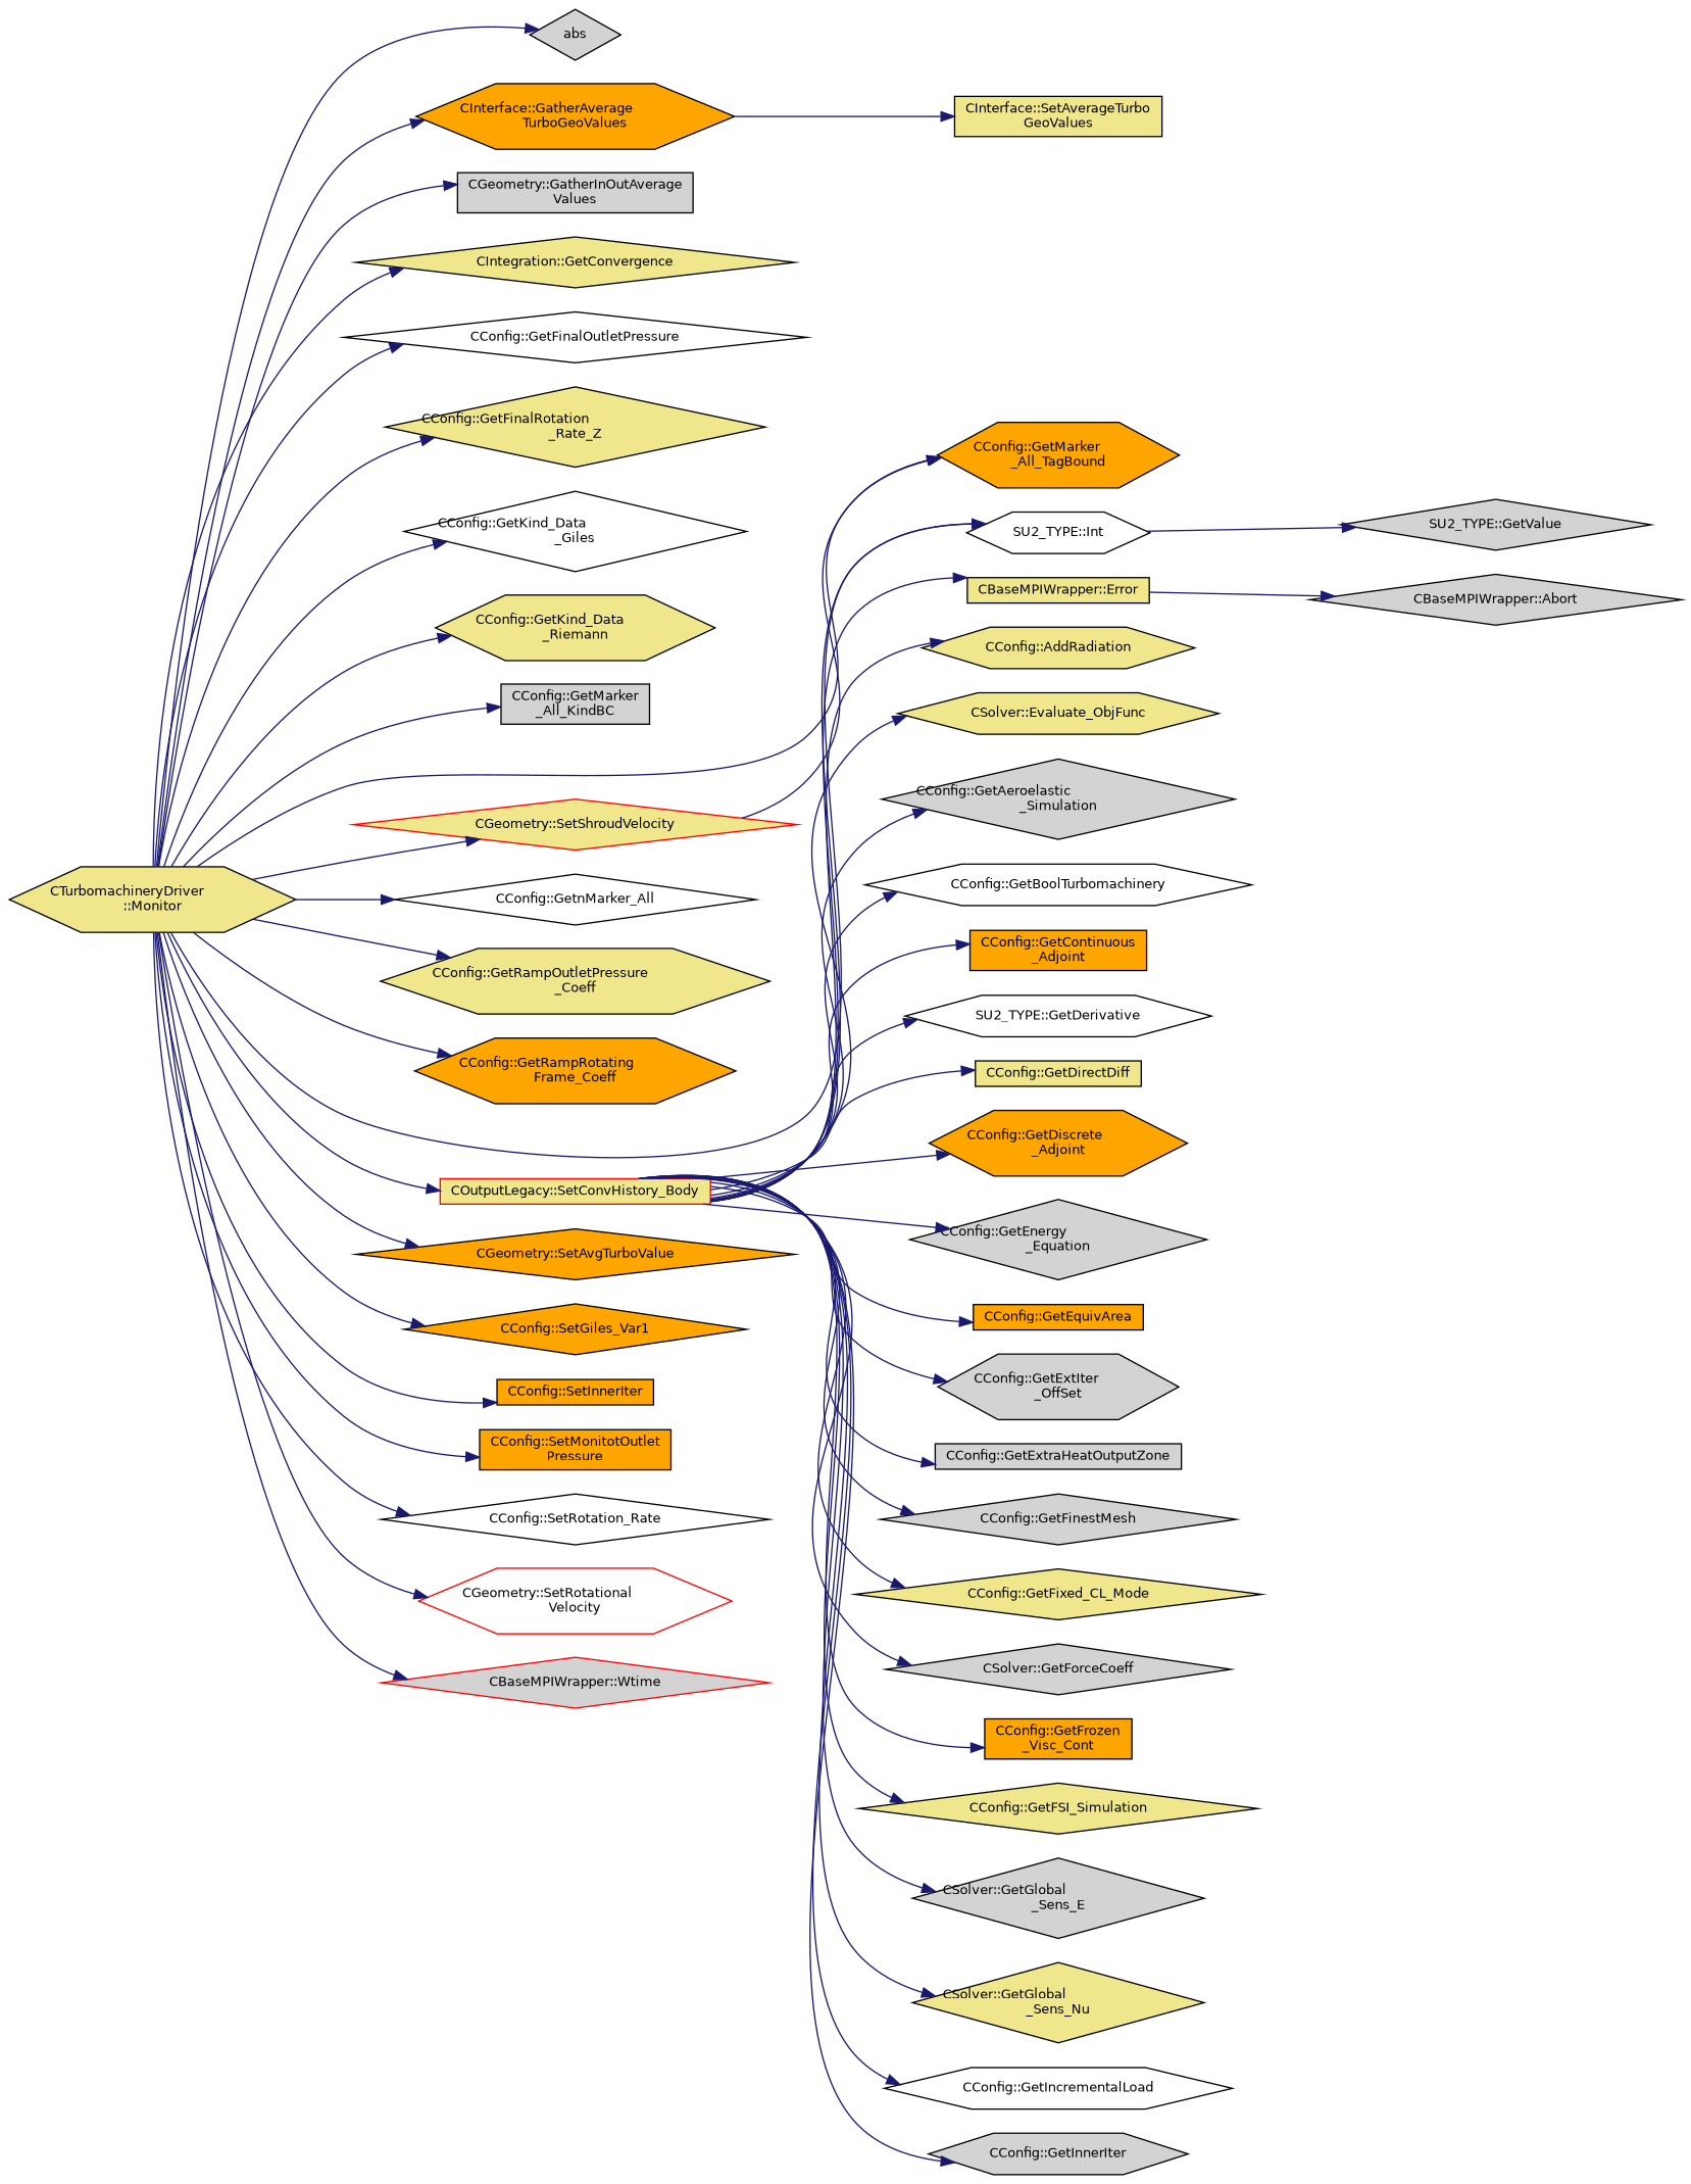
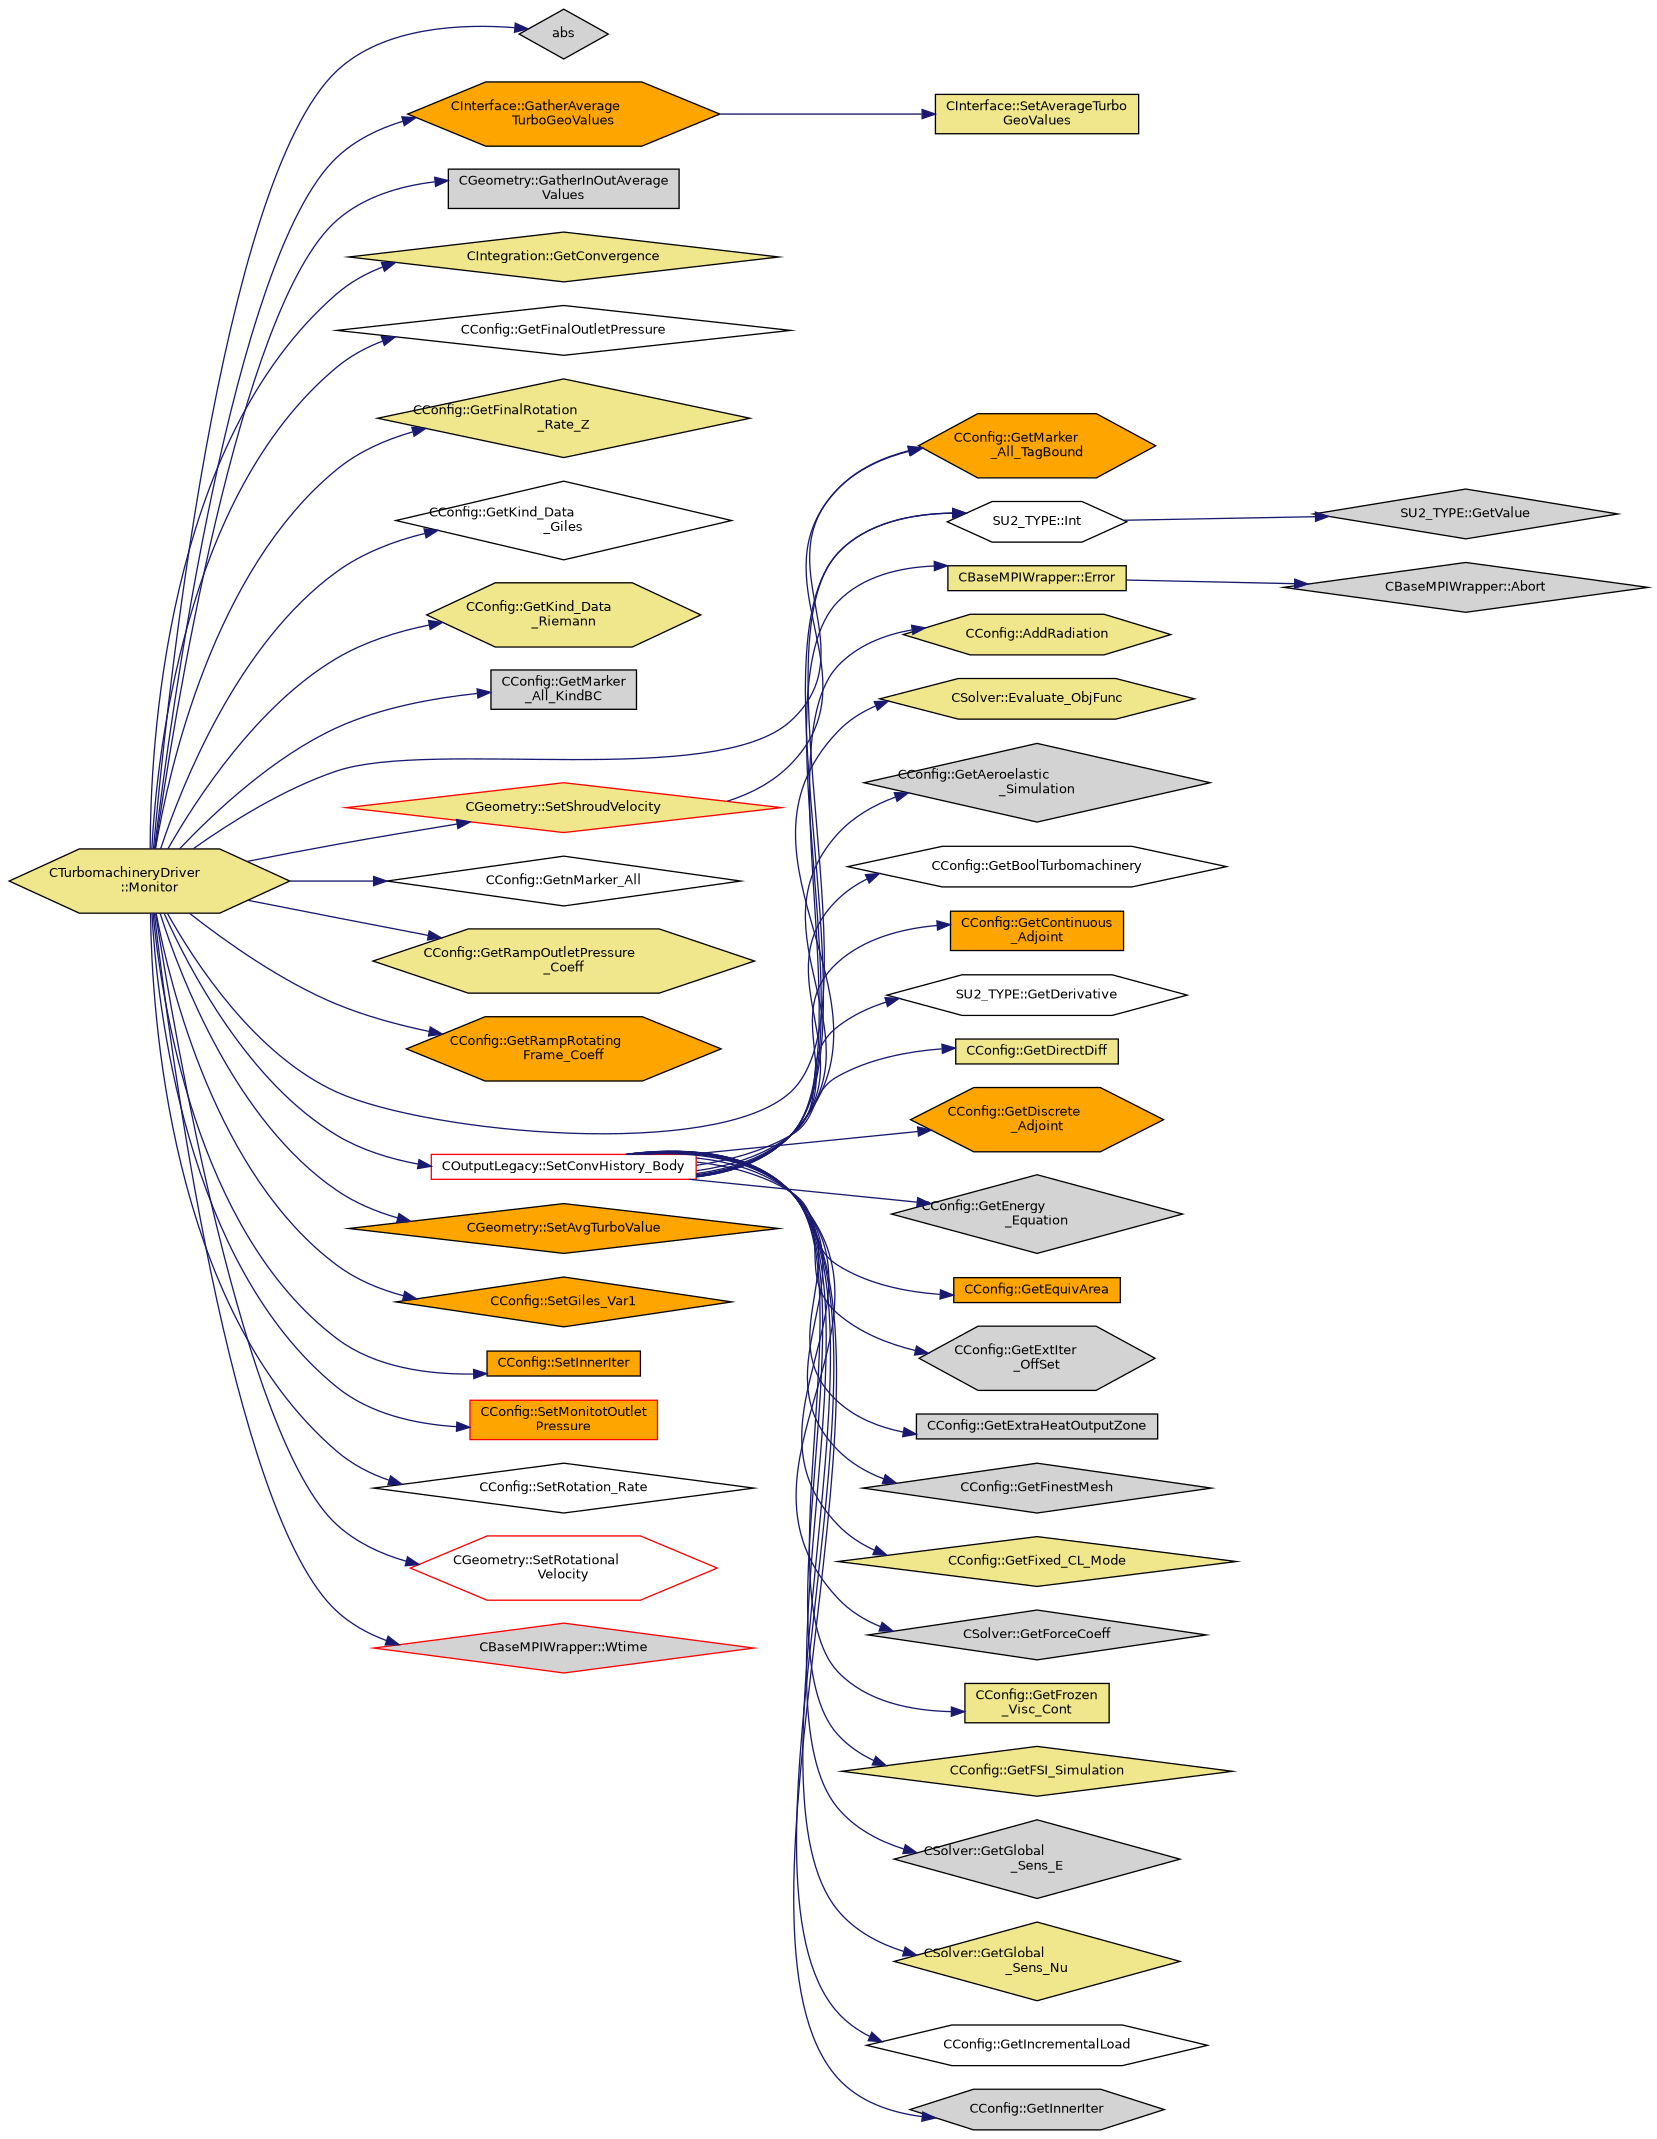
  digraph {
    rankdir=LR
    node [color=black fillcolor=khaki fontname=Helvetica fontsize=10 shape=diamond style=filled]
    edge [color=midnightblue fontname=Helvetica fontsize=10 labelfontname=Helvetica labelfontsize=10 style=solid]
    n1 [fontcolor=black height=0.2 label="CTurbomachineryDriver\l::Monitor" shape=hexagon width=0.4]
    n2 [fillcolor=lightgrey height=0.2 label=abs width=0.4]
    n3 [fillcolor=orange height=0.2 label="CInterface::GatherAverage\lTurboGeoValues" shape=hexagon width=0.4]
    n4 [fillcolor=lightgrey height=0.2 label="CGeometry::GatherInOutAverage\lValues" shape=box width=0.4]
    n5 [height=0.2 label="CIntegration::GetConvergence" width=0.4]
    n6 [fillcolor=white height=0.2 label="CConfig::GetFinalOutletPressure" width=0.4]
    n7 [height=0.2 label="CConfig::GetFinalRotation\l_Rate_Z" width=0.4]
    n8 [fillcolor=white height=0.2 label="CConfig::GetKind_Data\l_Giles" width=0.4]
    n9 [height=0.2 label="CConfig::GetKind_Data\l_Riemann" shape=hexagon width=0.4]
    n10 [fillcolor=lightgrey height=0.2 label="CConfig::GetMarker\l_All_KindBC" shape=box width=0.4]
    n11 [fillcolor=orange height=0.2 label="CConfig::GetMarker\l_All_TagBound" shape=hexagon width=0.4]
    n12 [fillcolor=white height=0.2 label="CConfig::GetnMarker_All" width=0.4]
    n13 [height=0.2 label="CConfig::GetRampOutletPressure\l_Coeff" shape=hexagon width=0.4]
    n14 [fillcolor=orange height=0.2 label="CConfig::GetRampRotating\lFrame_Coeff" shape=hexagon width=0.4]
    n15 [fillcolor=white height=0.2 label="SU2_TYPE::Int" shape=hexagon width=0.4]
    n16 [fillcolor=orange height=0.2 label="CGeometry::SetAvgTurboValue" width=0.4]
-   n17 [color=red height=0.2 label="COutputLegacy::SetConvHistory_Body" shape=box width=0.4]
+   n17 [color=red fillcolor=white height=0.2 label="COutputLegacy::SetConvHistory_Body" shape=box width=0.4]
    n18 [fillcolor=orange height=0.2 label="CConfig::SetGiles_Var1" width=0.4]
    n19 [fillcolor=orange height=0.2 label="CConfig::SetInnerIter" shape=box width=0.4]
-   n20 [fillcolor=orange height=0.2 label="CConfig::SetMonitotOutlet\lPressure" shape=box width=0.4]
+   n20 [color=red fillcolor=orange height=0.2 label="CConfig::SetMonitotOutlet\lPressure" shape=box width=0.4]
    n21 [fillcolor=white height=0.2 label="CConfig::SetRotation_Rate" width=0.4]
    n22 [color=red fillcolor=white height=0.2 label="CGeometry::SetRotational\lVelocity" shape=hexagon width=0.4]
    n23 [color=red height=0.2 label="CGeometry::SetShroudVelocity" width=0.4]
    n24 [color=red fillcolor=lightgrey height=0.2 label="CBaseMPIWrapper::Wtime" width=0.4]
    n25 [height=0.2 label="CBaseMPIWrapper::Error" shape=box width=0.4]
    n26 [fillcolor=lightgrey height=0.2 label="CBaseMPIWrapper::Abort" width=0.4]
    n27 [height=0.2 label="CInterface::SetAverageTurbo\lGeoValues" shape=box width=0.4]
    n28 [fillcolor=lightgrey height=0.2 label="SU2_TYPE::GetValue" width=0.4]
    n29 [height=0.2 label="CConfig::AddRadiation" shape=hexagon width=0.4]
    n30 [height=0.2 label="CSolver::Evaluate_ObjFunc" shape=hexagon width=0.4]
    n31 [fillcolor=lightgrey height=0.2 label="CConfig::GetAeroelastic\l_Simulation" width=0.4]
    n32 [fillcolor=white height=0.2 label="CConfig::GetBoolTurbomachinery" shape=hexagon width=0.4]
    n33 [fillcolor=orange height=0.2 label="CConfig::GetContinuous\l_Adjoint" shape=box width=0.4]
    n34 [fillcolor=white height=0.2 label="SU2_TYPE::GetDerivative" shape=hexagon width=0.4]
    n35 [height=0.2 label="CConfig::GetDirectDiff" shape=box width=0.4]
    n36 [fillcolor=orange height=0.2 label="CConfig::GetDiscrete\l_Adjoint" shape=hexagon width=0.4]
    n37 [fillcolor=lightgrey height=0.2 label="CConfig::GetEnergy\l_Equation" width=0.4]
    n38 [fillcolor=orange height=0.2 label="CConfig::GetEquivArea" shape=box width=0.4]
    n39 [fillcolor=lightgrey height=0.2 label="CConfig::GetExtIter\l_OffSet" shape=hexagon width=0.4]
    n40 [fillcolor=lightgrey height=0.2 label="CConfig::GetExtraHeatOutputZone" shape=box width=0.4]
    n41 [fillcolor=lightgrey height=0.2 label="CConfig::GetFinestMesh" width=0.4]
    n42 [height=0.2 label="CConfig::GetFixed_CL_Mode" width=0.4]
    n43 [fillcolor=lightgrey height=0.2 label="CSolver::GetForceCoeff" width=0.4]
-   n44 [fillcolor=orange height=0.2 label="CConfig::GetFrozen\l_Visc_Cont" shape=box width=0.4]
+   n44 [height=0.2 label="CConfig::GetFrozen\l_Visc_Cont" shape=box width=0.4]
    n45 [height=0.2 label="CConfig::GetFSI_Simulation" width=0.4]
    n46 [fillcolor=lightgrey height=0.2 label="CSolver::GetGlobal\l_Sens_E" width=0.4]
    n47 [height=0.2 label="CSolver::GetGlobal\l_Sens_Nu" width=0.4]
    n48 [fillcolor=white height=0.2 label="CConfig::GetIncrementalLoad" shape=hexagon width=0.4]
    n49 [fillcolor=lightgrey height=0.2 label="CConfig::GetInnerIter" shape=hexagon width=0.4]
    n1 -> n2
    n1 -> n3
    n1 -> n4
    n1 -> n5
    n1 -> n6
    n1 -> n7
    n1 -> n8
    n1 -> n9
    n1 -> n10
    n1 -> n11
    n1 -> n12
    n1 -> n13
    n1 -> n14
    n1 -> n15
    n1 -> n16
    n1 -> n17
    n1 -> n18
    n1 -> n19
    n1 -> n20
    n1 -> n21
    n1 -> n22
    n1 -> n23
    n1 -> n24
    n3 -> n27
    n15 -> n28
    n17 -> n15
    n17 -> n25
    n17 -> n29
    n17 -> n30
    n17 -> n31
    n17 -> n32
    n17 -> n33
    n17 -> n34
    n17 -> n35
    n17 -> n36
    n17 -> n37
    n17 -> n38
    n17 -> n39
    n17 -> n40
    n17 -> n41
    n17 -> n42
    n17 -> n43
    n17 -> n44
    n17 -> n45
    n17 -> n46
    n17 -> n47
    n17 -> n48
    n17 -> n49
    n23 -> n11
    n25 -> n26
  }
